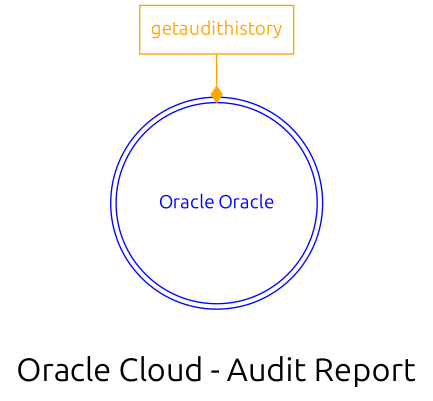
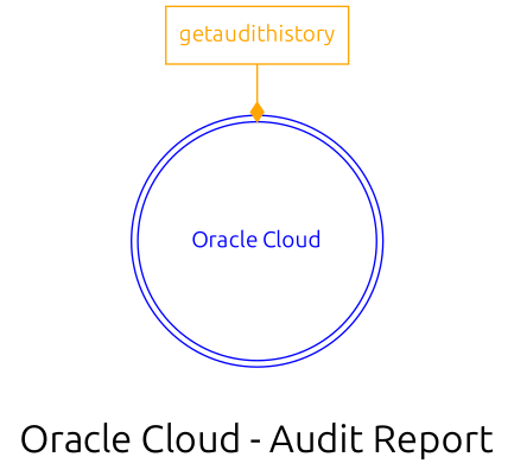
  digraph {
    fontsize=24
    label="Oracle Cloud - Audit Report"
    splines=true
    fontname=Ubuntu
    node [fontname=Ubuntu]
-   "Oracle Cloud" [color=blue fontcolor=blue shape=doublecircle label="Oracle Oracle"]
+   "Oracle Cloud" [color=blue fontcolor=blue shape=doublecircle]
    getaudithistory [color=orange fontcolor=orange shape=box]
    getaudithistory -> "Oracle Cloud" [arrowhead=diamond arrowtail=none color=orange fontcolor=orange fontname=Ubuntu]
  }
